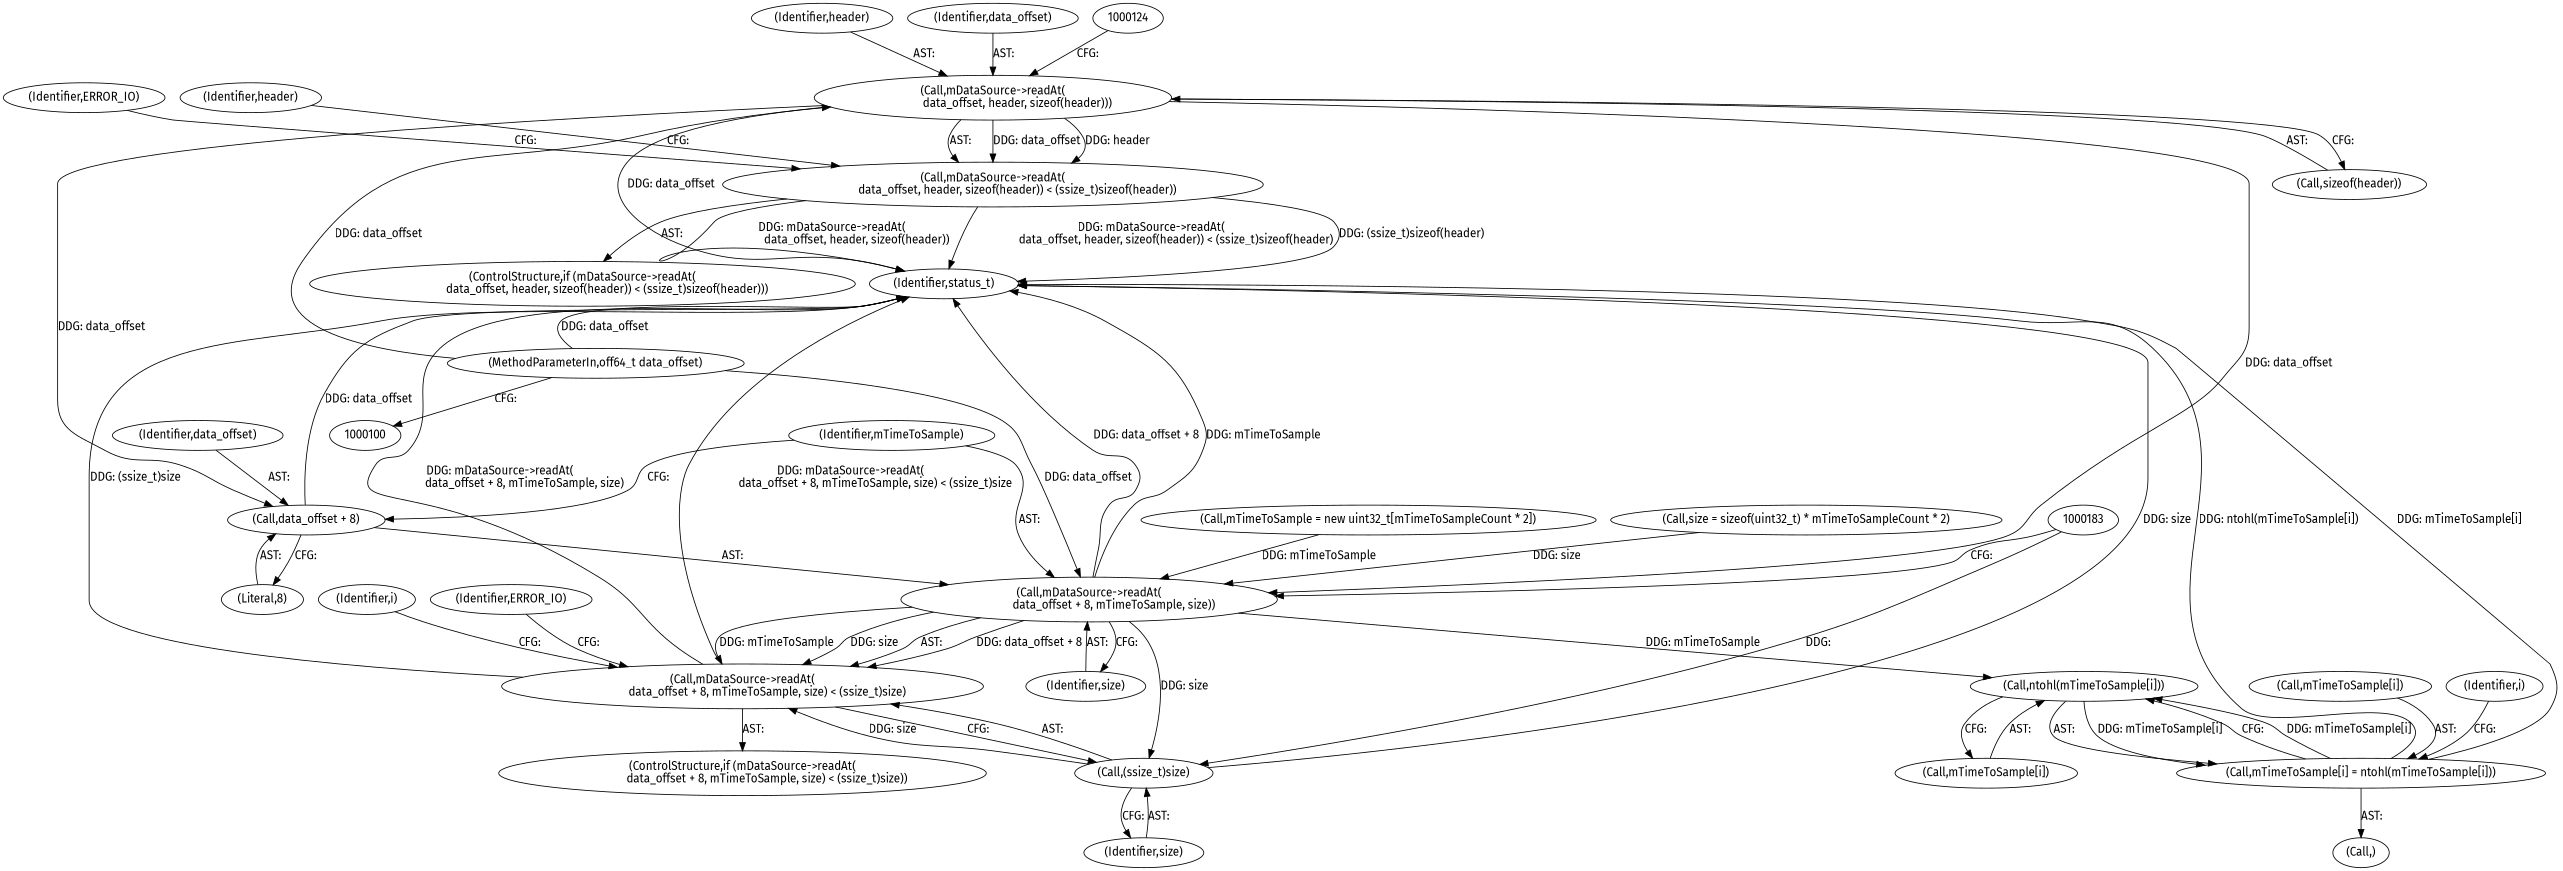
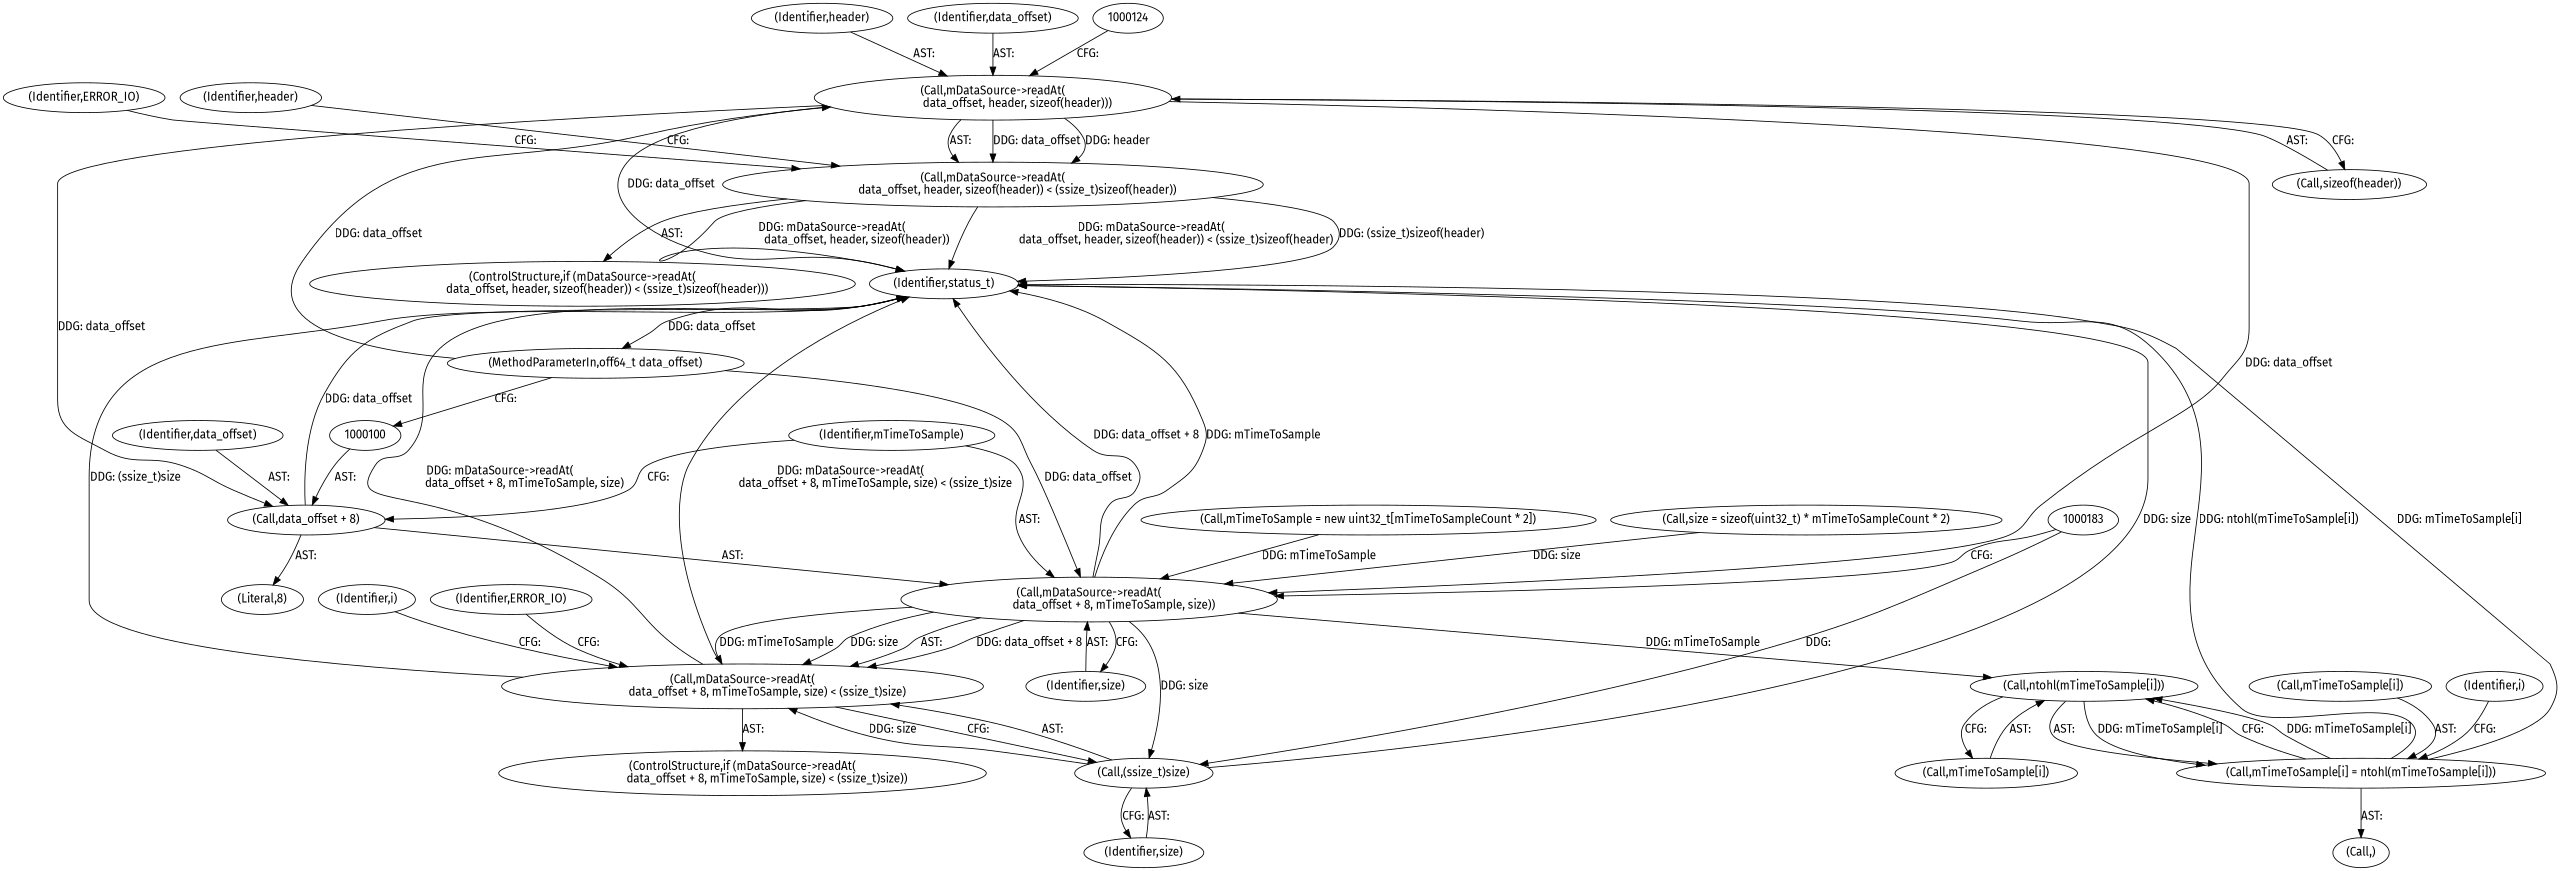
  digraph {
    fontname="Fira Sans"
    node [fontname="Fira Sans"]
    edge [fontname="Fira Sans"]
    n1 [label="(Call,mDataSource->readAt(\n                data_offset, header, sizeof(header)))"]
    n2 [label="(Call,mDataSource->readAt(\n                data_offset, header, sizeof(header)) < (ssize_t)sizeof(header))"]
    n3 [label="(Call,mDataSource->readAt(\n                data_offset + 8, mTimeToSample, size))"]
    n4 [label="(Call,data_offset + 8)"]
    n5 [label="(Call,sizeof(header))"]
    n6 [label="(Identifier,status_t)"]
    n7 [label="(ControlStructure,if (mDataSource->readAt(\n                data_offset, header, sizeof(header)) < (ssize_t)sizeof(header)))"]
    n8 [label="(Call,mDataSource->readAt(\n                data_offset + 8, mTimeToSample, size) < (ssize_t)size)"]
    n9 [label="(Call,(ssize_t)size)"]
    n10 [label="(Call,ntohl(mTimeToSample[i]))"]
    n11 [label="(Identifier,size)"]
    n12 [label="(Literal,8)"]
    n13 [label="(MethodParameterIn,off64_t data_offset)"]
    1000100
    n15 [label="(ControlStructure,if (mDataSource->readAt(\n                data_offset + 8, mTimeToSample, size) < (ssize_t)size))"]
    n16 [label="(Identifier,size)"]
    n17 [label="(Call,mTimeToSample[i] = ntohl(mTimeToSample[i]))"]
    n18 [label="(Call,mTimeToSample[i])"]
    n19 [label="(Call,)"]
    n20 [label="(Identifier,header)"]
    n21 [label="(Call,mTimeToSample[i])"]
    n22 [label="(Identifier,ERROR_IO)"]
    n23 [label="(Identifier,mTimeToSample)"]
    n24 [label="(Identifier,data_offset)"]
    n25 [label="(Identifier,data_offset)"]
    n26 [label="(Call,mTimeToSample = new uint32_t[mTimeToSampleCount * 2])"]
    n27 [label="(Identifier,i)"]
    n28 [label="(Call,size = sizeof(uint32_t) * mTimeToSampleCount * 2)"]
    n29 [label="(Identifier,ERROR_IO)"]
    n30 [label="(Identifier,header)"]
    n31 [label="(Identifier,i)"]
    1000124
    1000183
    n1 -> n2 [label="AST: "]
    n1 -> n2 [label="DDG: data_offset"]
    n1 -> n2 [label="DDG: header"]
    n1 -> n3 [label="DDG: data_offset"]
    n1 -> n4 [label="DDG: data_offset"]
    n1 -> n5 [label="CFG: "]
    n1 -> n6 [label="DDG: data_offset"]
    n2 -> n6 [label="DDG: mDataSource->readAt(\n                data_offset, header, sizeof(header))"]
    n2 -> n6 [label="DDG: mDataSource->readAt(\n                data_offset, header, sizeof(header)) < (ssize_t)sizeof(header)"]
    n2 -> n6 [label="DDG: (ssize_t)sizeof(header)"]
    n2 -> n7 [label="AST: "]
    n3 -> n6 [label="DDG: mTimeToSample"]
    n3 -> n6 [label="DDG: data_offset + 8"]
    n3 -> n8 [label="AST: "]
    n3 -> n8 [label="DDG: data_offset + 8"]
    n3 -> n8 [label="DDG: mTimeToSample"]
    n3 -> n8 [label="DDG: size"]
    n3 -> n9 [label="DDG: size"]
    n3 -> n10 [label="DDG: mTimeToSample"]
    n3 -> n11 [label="CFG: "]
    n4 -> n3 [label="AST: "]
    n4 -> n6 [label="DDG: data_offset"]
-   n4 -> n12 [label="CFG: "]
+   n4 -> n12 [label="AST: "]
    n5 -> n1 [label="AST: "]
    n8 -> n6 [label="DDG: (ssize_t)size"]
    n8 -> n6 [label="DDG: mDataSource->readAt(\n                data_offset + 8, mTimeToSample, size)"]
    n8 -> n6 [label="DDG: mDataSource->readAt(\n                data_offset + 8, mTimeToSample, size) < (ssize_t)size"]
    n8 -> n9 [label="CFG: "]
    n8 -> n15 [label="AST: "]
    n9 -> n6 [label="DDG: size"]
    n9 -> n8 [label="AST: "]
    n9 -> n8 [label="DDG: size"]
    n9 -> n16 [label="CFG: "]
    n10 -> n17 [label="AST: "]
    n10 -> n17 [label="DDG: mTimeToSample[i]"]
    n10 -> n18 [label="CFG: "]
    n11 -> n3 [label="AST: "]
-   n12 -> n4 [label="AST: "]
+   1000100 -> n4 [label="AST: "]
    n13 -> n1 [label="DDG: data_offset"]
    n13 -> n3 [label="DDG: data_offset"]
-   n13 -> n6 [label="DDG: data_offset"]
+   n6 -> n13 [label="DDG: data_offset"]
    n13 -> 1000100 [label="CFG: "]
    n16 -> n9 [label="AST: "]
    n17 -> n6 [label="DDG: ntohl(mTimeToSample[i])"]
    n17 -> n6 [label="DDG: mTimeToSample[i]"]
    n17 -> n10 [label="CFG: "]
    n17 -> n10 [label="DDG: mTimeToSample[i]"]
    n17 -> n19 [label="AST: "]
    n18 -> n10 [label="AST: "]
    n20 -> n1 [label="AST: "]
    n21 -> n17 [label="AST: "]
    n22 -> n2 [label="CFG: "]
    n23 -> n3 [label="AST: "]
    n23 -> n4 [label="CFG: "]
    n24 -> n4 [label="AST: "]
    n25 -> n1 [label="AST: "]
    n26 -> n3 [label="DDG: mTimeToSample"]
    n27 -> n8 [label="CFG: "]
    n28 -> n3 [label="DDG: size"]
    n29 -> n8 [label="CFG: "]
    n30 -> n2 [label="CFG: "]
    n31 -> n17 [label="CFG: "]
    1000124 -> n1 [label="CFG: "]
    1000183 -> n3 [label="CFG: "]
    1000183 -> n9 [label="DDG: "]
  }
